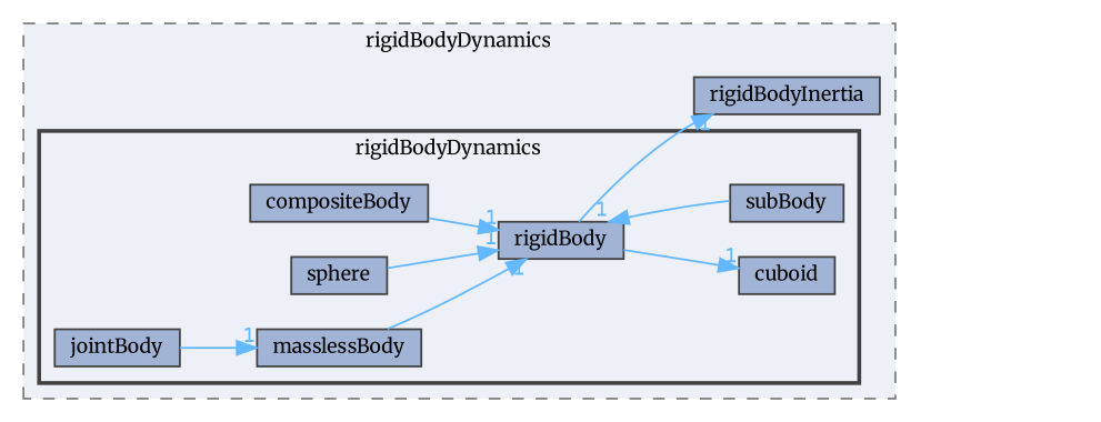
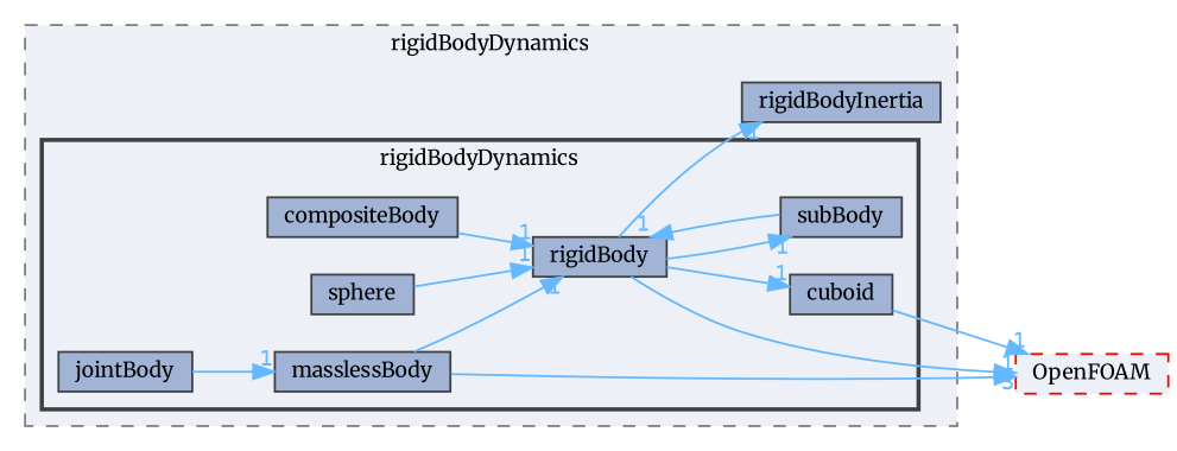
  digraph {
    compound=true
    fontname=Merriweather
    rankdir=LR
    node [color=grey25 fillcolor="#a2b4d6" fontname=Merriweather fontsize=10 shape=box style=filled]
    edge [color=steelblue1 fontcolor=steelblue1 fontname=Merriweather fontsize=10 headlabel=1 labeldistance=1.5 labelfontname=Helvetica labelfontsize=10]
    n1 [height=0.2 label=compositeBody width=0.4]
    n2 [height=0.2 label=cuboid width=0.4]
    n3 [height=0.2 label=jointBody width=0.4]
    n4 [height=0.2 label=masslessBody width=0.4]
    n5 [height=0.2 label=rigidBody width=0.4]
    n6 [height=0.2 label=sphere width=0.4]
    n7 [height=0.2 label=subBody width=0.4]
    n8 [height=0.2 label=rigidBodyInertia width=0.4]
+   n9 [color=red fillcolor="#edf0f7" height=0.2 label=OpenFOAM style="filled,dashed" width=0.4]
    subgraph cluster_1 {
      bgcolor="#edf0f7"
      fontsize=10
      label=rigidBodyDynamics
      pencolor=grey50
      style="filled,dashed"
      n8
      subgraph cluster_2 {
        bgcolor="#edf0f7"
        fontsize=10
        label=rigidBodyDynamics
        pencolor=grey25
        style="filled,bold"
        n1
        n2
        n3
        n4
        n5
        n6
        n7
      }
    }
    n1 -> n5
+   n2 -> n9
    n3 -> n4
    n4 -> n5
+   n4 -> n9
    n5 -> n2
+   n5 -> n7
    n5 -> n8
+   n5 -> n9 [headlabel=3]
    n6 -> n5
    n7 -> n5
  }
